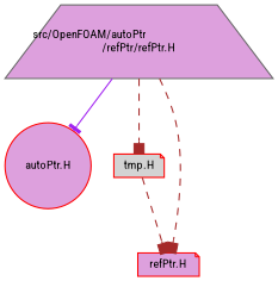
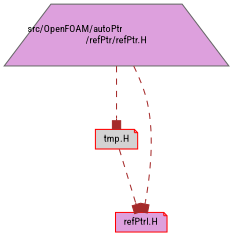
  digraph {
    fontname="Roboto Condensed"
    node [color=red fillcolor=plum fontname="Roboto Condensed" fontsize=10 shape=note style=filled]
    edge [arrowhead=box color=brown fontname="Roboto Condensed" fontsize=10 labelfontname=Helvetica labelfontsize=10 style=dashed]
    n1 [color=gray40 fontcolor=black height=0.2 label="src/OpenFOAM/autoPtr\l/refPtr/refPtr.H" shape=trapezium width=0.4]
-   n2 [height=0.2 label="autoPtr.H" shape=circle width=0.4]
    n3 [fillcolor=lightgrey height=0.2 label="tmp.H" width=0.4]
-   n4 [height=0.2 label="refPtr.H" width=0.4]
-   n1 -> n2 [arrowhead=tee color=purple style=solid]
+   n4 [height=0.2 label="refPtrI.H" width=0.4]
    n1 -> n3
    n1 -> n4
    n3 -> n4
  }
